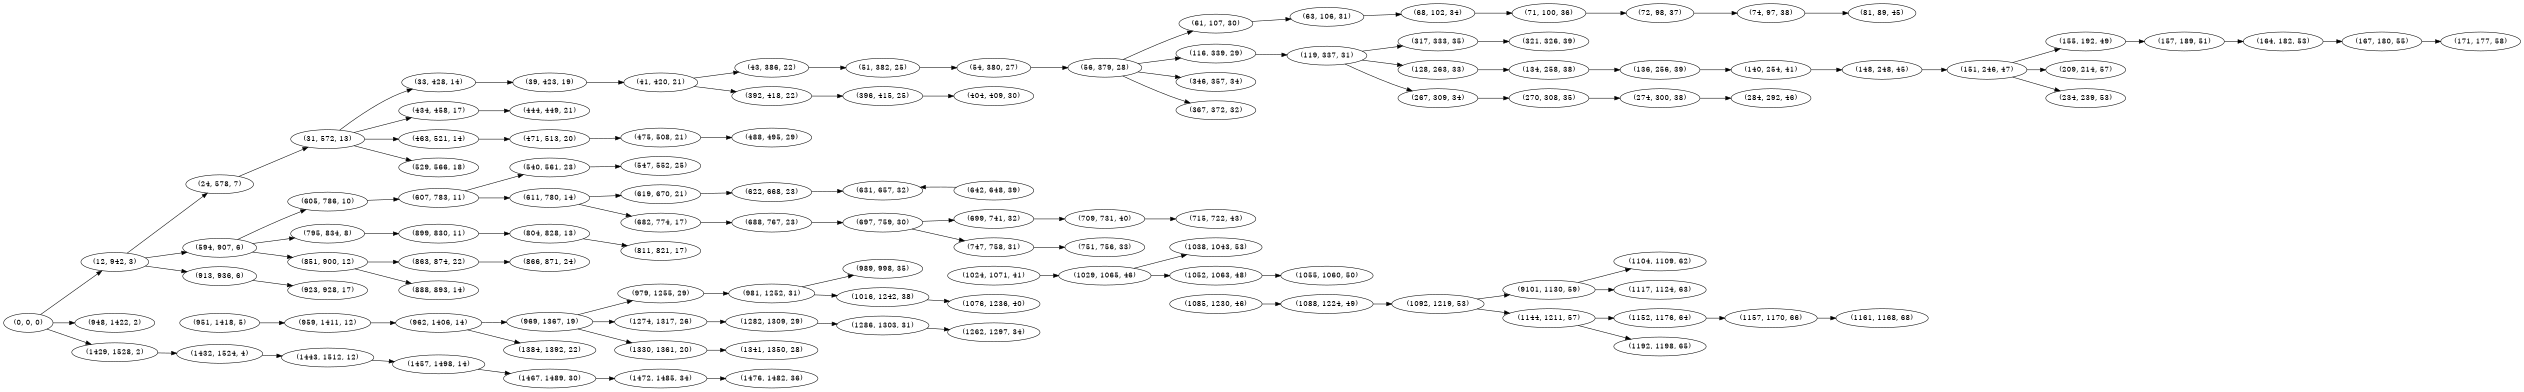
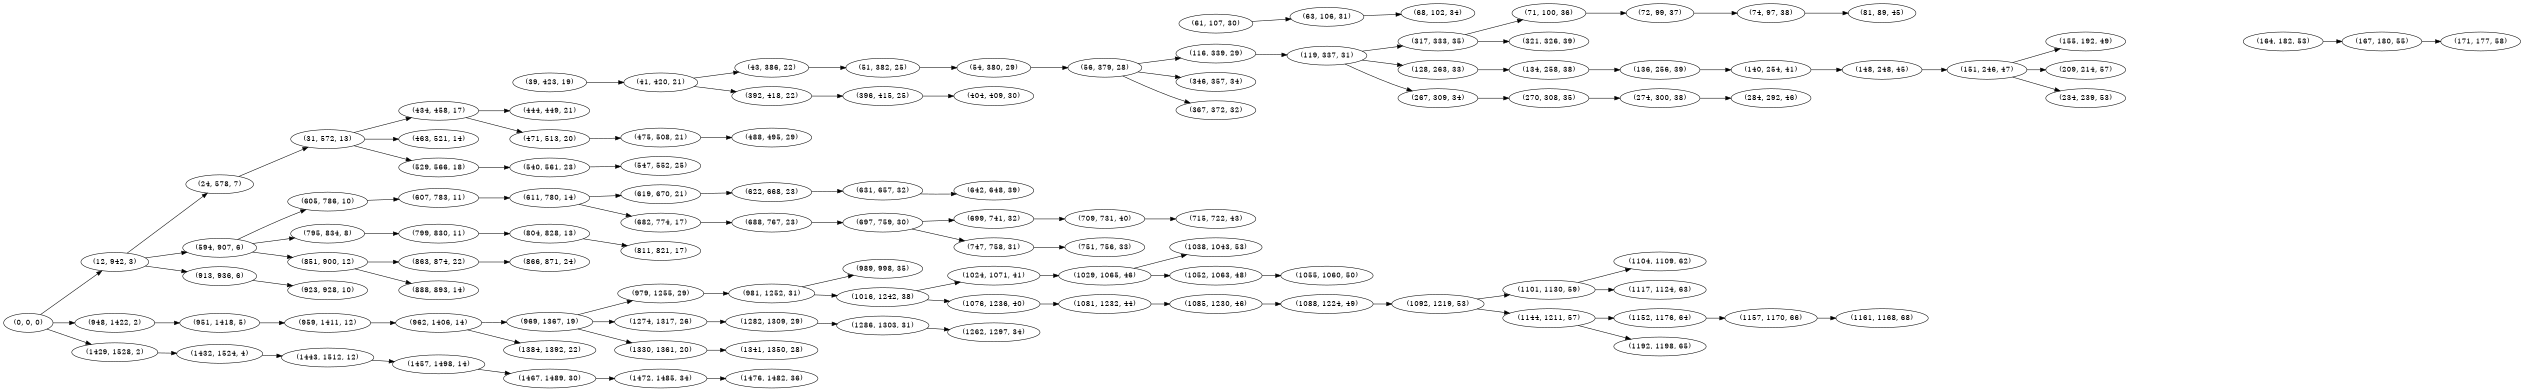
  digraph {
    rankdir=LR
    "(0, 0, 0)"
    "(12, 942, 3)"
    "(948, 1422, 2)"
    "(1429, 1528, 2)"
    "(24, 578, 7)"
    "(594, 907, 6)"
    "(913, 936, 6)"
    "(951, 1418, 5)"
    "(1432, 1524, 4)"
    "(31, 572, 13)"
    "(605, 786, 10)"
    "(795, 834, 8)"
    "(851, 900, 12)"
-   "(923, 928, 10)" [label="(923, 928, 17)"]
-   "(33, 428, 14)"
+   "(923, 928, 10)"
    "(434, 458, 17)"
    "(463, 521, 14)"
    "(529, 566, 18)"
    "(39, 423, 19)"
    "(444, 449, 21)"
    "(471, 513, 20)"
    "(540, 561, 23)"
    "(41, 420, 21)"
    "(43, 386, 22)"
    "(392, 418, 22)"
    "(51, 382, 25)"
    "(396, 415, 25)"
-   "(54, 380, 27)"
+   "(54, 380, 27)" [label="(54, 380, 29)"]
    "(56, 379, 28)"
    "(61, 107, 30)"
    "(116, 339, 29)"
    "(346, 357, 34)"
    "(367, 372, 32)"
    "(63, 106, 31)"
    "(119, 337, 31)"
    "(68, 102, 34)"
    "(71, 100, 36)"
-   "(72, 98, 37)"
+   "(72, 98, 37)" [label="(72, 99, 37)"]
    "(74, 97, 38)"
    "(81, 89, 45)"
    "(128, 263, 33)"
    "(267, 309, 34)"
    "(317, 333, 35)"
    "(134, 258, 38)"
    "(270, 308, 35)"
    "(321, 326, 39)"
    "(136, 256, 39)"
    "(140, 254, 41)"
    "(148, 248, 45)"
    "(151, 246, 47)"
    "(155, 192, 49)"
    "(209, 214, 57)"
    "(234, 239, 53)"
-   "(157, 189, 51)"
    "(164, 182, 53)"
    "(167, 180, 55)"
    "(171, 177, 58)"
    "(274, 300, 38)"
    "(284, 292, 46)"
    "(404, 409, 30)"
    "(475, 508, 21)"
    "(488, 495, 29)"
    "(547, 552, 25)"
    "(607, 783, 11)"
-   "(799, 830, 11)" [label="(899, 830, 11)"]
+   "(799, 830, 11)"
    "(863, 874, 22)"
    "(888, 893, 14)"
    "(611, 780, 14)"
    "(619, 670, 21)"
    "(682, 774, 17)"
    "(622, 668, 23)"
    "(688, 767, 23)"
    "(631, 657, 32)"
    "(642, 648, 39)"
    "(697, 759, 30)"
    "(699, 741, 32)"
    "(747, 758, 31)"
    "(709, 731, 40)"
    "(751, 756, 33)"
    "(715, 722, 43)"
    "(804, 828, 13)"
    "(811, 821, 17)"
    "(866, 871, 24)"
    "(959, 1411, 12)"
    "(962, 1406, 14)"
    "(969, 1367, 19)"
    "(1384, 1392, 22)"
    "(979, 1255, 29)"
    "(1274, 1317, 26)"
    "(1330, 1361, 20)"
    "(981, 1252, 31)"
    "(1282, 1309, 29)"
    "(1341, 1350, 28)"
    "(989, 998, 35)"
    "(1016, 1242, 38)"
    "(1024, 1071, 41)"
    "(1076, 1236, 40)"
    "(1029, 1065, 46)"
+   "(1081, 1232, 44)"
    "(1038, 1043, 53)"
    "(1052, 1063, 48)"
    "(1055, 1060, 50)"
    "(1085, 1230, 46)"
    "(1088, 1224, 49)"
    "(1092, 1219, 53)"
-   "(1101, 1130, 59)" [label="(9101, 1130, 59)"]
+   "(1101, 1130, 59)"
    "(1144, 1211, 57)"
    "(1104, 1109, 62)"
    "(1117, 1124, 63)"
    "(1152, 1176, 64)"
    "(1192, 1198, 65)"
    "(1157, 1170, 66)"
    "(1161, 1168, 68)"
    "(1286, 1303, 31)"
    n115 [label="(1262, 1297, 34)"]
    "(1443, 1512, 12)"
    n117 [label="(1457, 1498, 14)"]
    "(1467, 1489, 30)"
    "(1472, 1485, 34)"
    "(1476, 1482, 36)"
    "(0, 0, 0)" -> "(12, 942, 3)"
    "(0, 0, 0)" -> "(948, 1422, 2)"
    "(0, 0, 0)" -> "(1429, 1528, 2)"
    "(12, 942, 3)" -> "(24, 578, 7)"
    "(12, 942, 3)" -> "(594, 907, 6)"
    "(12, 942, 3)" -> "(913, 936, 6)"
+   "(948, 1422, 2)" -> "(951, 1418, 5)"
    "(1429, 1528, 2)" -> "(1432, 1524, 4)"
    "(24, 578, 7)" -> "(31, 572, 13)"
    "(594, 907, 6)" -> "(605, 786, 10)"
    "(594, 907, 6)" -> "(795, 834, 8)"
    "(594, 907, 6)" -> "(851, 900, 12)"
    "(913, 936, 6)" -> "(923, 928, 10)"
    "(951, 1418, 5)" -> "(959, 1411, 12)"
    "(1432, 1524, 4)" -> "(1443, 1512, 12)"
-   "(31, 572, 13)" -> "(33, 428, 14)"
    "(31, 572, 13)" -> "(434, 458, 17)"
    "(31, 572, 13)" -> "(463, 521, 14)"
    "(31, 572, 13)" -> "(529, 566, 18)"
    "(605, 786, 10)" -> "(607, 783, 11)"
    "(795, 834, 8)" -> "(799, 830, 11)"
    "(851, 900, 12)" -> "(863, 874, 22)"
    "(851, 900, 12)" -> "(888, 893, 14)"
-   "(33, 428, 14)" -> "(39, 423, 19)"
    "(434, 458, 17)" -> "(444, 449, 21)"
-   "(463, 521, 14)" -> "(471, 513, 20)"
-   "(607, 783, 11)" -> "(540, 561, 23)"
+   "(434, 458, 17)" -> "(471, 513, 20)"
+   "(529, 566, 18)" -> "(540, 561, 23)"
    "(39, 423, 19)" -> "(41, 420, 21)"
    "(471, 513, 20)" -> "(475, 508, 21)"
    "(540, 561, 23)" -> "(547, 552, 25)"
    "(41, 420, 21)" -> "(43, 386, 22)"
    "(41, 420, 21)" -> "(392, 418, 22)"
    "(43, 386, 22)" -> "(51, 382, 25)"
    "(392, 418, 22)" -> "(396, 415, 25)"
    "(51, 382, 25)" -> "(54, 380, 27)"
    "(396, 415, 25)" -> "(404, 409, 30)"
    "(54, 380, 27)" -> "(56, 379, 28)"
-   "(56, 379, 28)" -> "(61, 107, 30)"
    "(56, 379, 28)" -> "(116, 339, 29)"
    "(56, 379, 28)" -> "(346, 357, 34)"
    "(56, 379, 28)" -> "(367, 372, 32)"
    "(61, 107, 30)" -> "(63, 106, 31)"
    "(116, 339, 29)" -> "(119, 337, 31)"
    "(63, 106, 31)" -> "(68, 102, 34)"
    "(119, 337, 31)" -> "(128, 263, 33)"
    "(119, 337, 31)" -> "(267, 309, 34)"
    "(119, 337, 31)" -> "(317, 333, 35)"
-   "(68, 102, 34)" -> "(71, 100, 36)"
+   "(317, 333, 35)" -> "(71, 100, 36)"
    "(71, 100, 36)" -> "(72, 98, 37)"
    "(72, 98, 37)" -> "(74, 97, 38)"
    "(74, 97, 38)" -> "(81, 89, 45)"
    "(128, 263, 33)" -> "(134, 258, 38)"
    "(267, 309, 34)" -> "(270, 308, 35)"
    "(317, 333, 35)" -> "(321, 326, 39)"
    "(134, 258, 38)" -> "(136, 256, 39)"
    "(270, 308, 35)" -> "(274, 300, 38)"
    "(136, 256, 39)" -> "(140, 254, 41)"
    "(140, 254, 41)" -> "(148, 248, 45)"
    "(148, 248, 45)" -> "(151, 246, 47)"
    "(151, 246, 47)" -> "(155, 192, 49)"
    "(151, 246, 47)" -> "(209, 214, 57)"
    "(151, 246, 47)" -> "(234, 239, 53)"
-   "(155, 192, 49)" -> "(157, 189, 51)"
-   "(157, 189, 51)" -> "(164, 182, 53)"
    "(164, 182, 53)" -> "(167, 180, 55)"
    "(167, 180, 55)" -> "(171, 177, 58)"
    "(274, 300, 38)" -> "(284, 292, 46)"
    "(475, 508, 21)" -> "(488, 495, 29)"
    "(607, 783, 11)" -> "(611, 780, 14)"
    "(799, 830, 11)" -> "(804, 828, 13)"
    "(863, 874, 22)" -> "(866, 871, 24)"
    "(611, 780, 14)" -> "(619, 670, 21)"
    "(611, 780, 14)" -> "(682, 774, 17)"
    "(619, 670, 21)" -> "(622, 668, 23)"
    "(682, 774, 17)" -> "(688, 767, 23)"
    "(622, 668, 23)" -> "(631, 657, 32)"
    "(688, 767, 23)" -> "(697, 759, 30)"
-   "(642, 648, 39)" -> "(631, 657, 32)"
+   "(631, 657, 32)" -> "(642, 648, 39)"
    "(697, 759, 30)" -> "(699, 741, 32)"
    "(697, 759, 30)" -> "(747, 758, 31)"
    "(699, 741, 32)" -> "(709, 731, 40)"
    "(747, 758, 31)" -> "(751, 756, 33)"
    "(709, 731, 40)" -> "(715, 722, 43)"
    "(804, 828, 13)" -> "(811, 821, 17)"
    "(959, 1411, 12)" -> "(962, 1406, 14)"
    "(962, 1406, 14)" -> "(969, 1367, 19)"
    "(962, 1406, 14)" -> "(1384, 1392, 22)"
    "(969, 1367, 19)" -> "(979, 1255, 29)"
    "(969, 1367, 19)" -> "(1274, 1317, 26)"
    "(969, 1367, 19)" -> "(1330, 1361, 20)"
    "(979, 1255, 29)" -> "(981, 1252, 31)"
    "(1274, 1317, 26)" -> "(1282, 1309, 29)"
    "(1330, 1361, 20)" -> "(1341, 1350, 28)"
    "(981, 1252, 31)" -> "(989, 998, 35)"
    "(981, 1252, 31)" -> "(1016, 1242, 38)"
    "(1282, 1309, 29)" -> "(1286, 1303, 31)"
+   "(1016, 1242, 38)" -> "(1024, 1071, 41)"
    "(1016, 1242, 38)" -> "(1076, 1236, 40)"
    "(1024, 1071, 41)" -> "(1029, 1065, 46)"
+   "(1076, 1236, 40)" -> "(1081, 1232, 44)"
    "(1029, 1065, 46)" -> "(1038, 1043, 53)"
    "(1029, 1065, 46)" -> "(1052, 1063, 48)"
+   "(1081, 1232, 44)" -> "(1085, 1230, 46)"
    "(1052, 1063, 48)" -> "(1055, 1060, 50)"
    "(1085, 1230, 46)" -> "(1088, 1224, 49)"
    "(1088, 1224, 49)" -> "(1092, 1219, 53)"
    "(1092, 1219, 53)" -> "(1101, 1130, 59)"
    "(1092, 1219, 53)" -> "(1144, 1211, 57)"
    "(1101, 1130, 59)" -> "(1104, 1109, 62)"
    "(1101, 1130, 59)" -> "(1117, 1124, 63)"
    "(1144, 1211, 57)" -> "(1152, 1176, 64)"
    "(1144, 1211, 57)" -> "(1192, 1198, 65)"
    "(1152, 1176, 64)" -> "(1157, 1170, 66)"
    "(1157, 1170, 66)" -> "(1161, 1168, 68)"
    "(1286, 1303, 31)" -> n115
    "(1443, 1512, 12)" -> n117
    n117 -> "(1467, 1489, 30)"
    "(1467, 1489, 30)" -> "(1472, 1485, 34)"
    "(1472, 1485, 34)" -> "(1476, 1482, 36)"
  }
